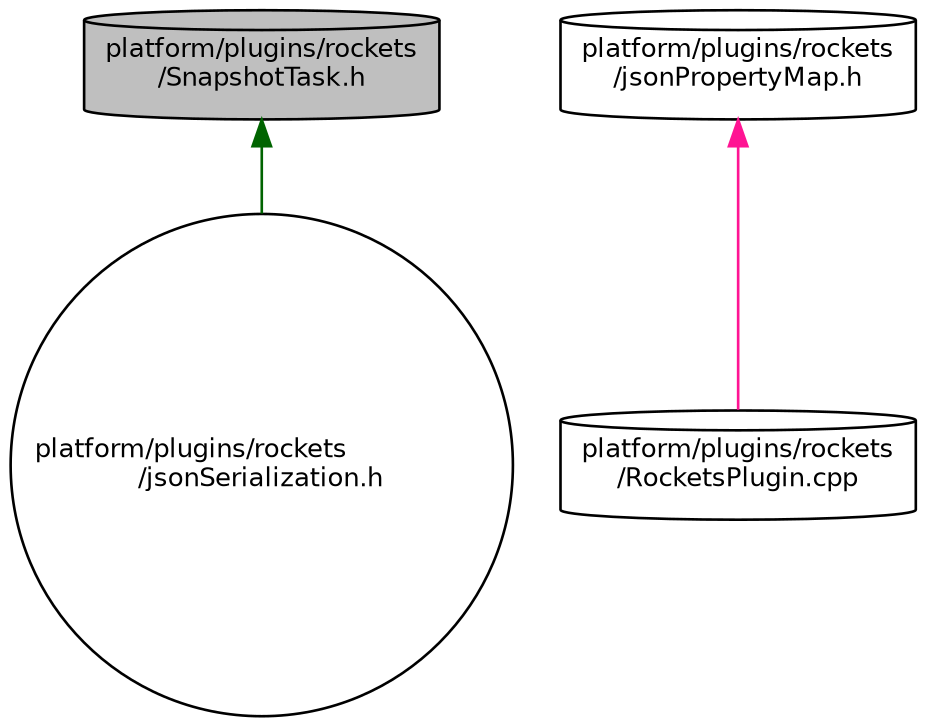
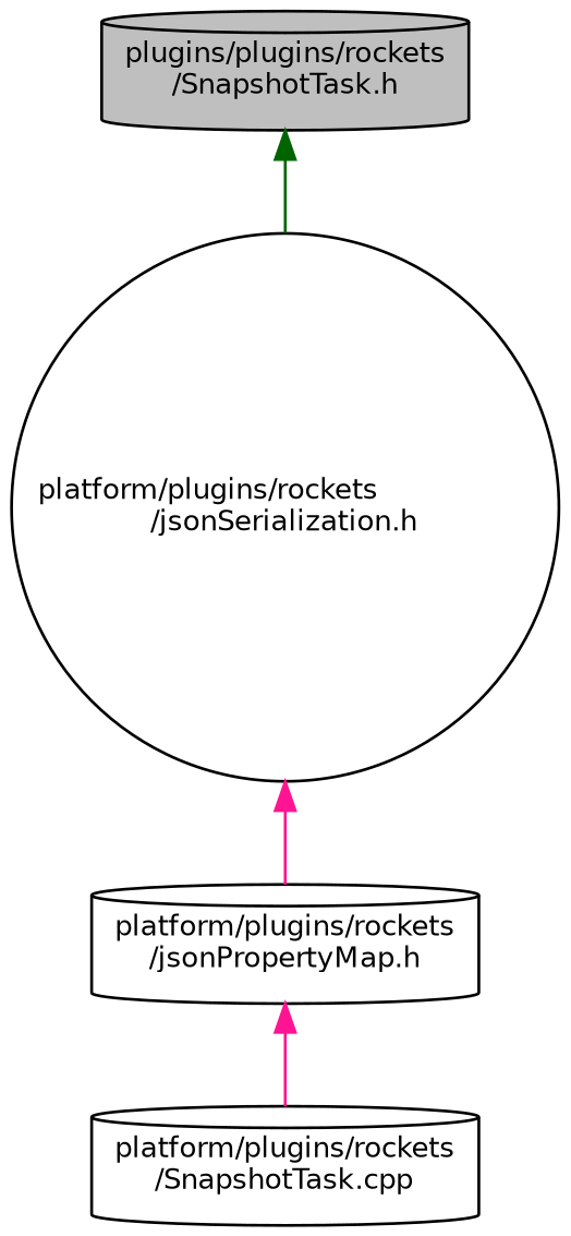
  digraph {
    node [color=black fillcolor=white fontname=Helvetica fontsize=10 shape=cylinder style=filled]
    edge [color=deeppink dir=back fontname=Helvetica fontsize=10 labelfontname=Helvetica labelfontsize=10 style=solid]
-   n1 [fillcolor=grey75 fontcolor=black height=0.2 label="platform/plugins/rockets\l/SnapshotTask.h" width=0.4]
+   n1 [fillcolor=grey75 fontcolor=black height=0.2 label="plugins/plugins/rockets\l/SnapshotTask.h" width=0.4]
    n2 [height=0.2 label="platform/plugins/rockets\l/jsonSerialization.h" shape=circle width=0.4]
    n3 [height=0.2 label="platform/plugins/rockets\l/jsonPropertyMap.h" width=0.4]
-   n4 [height=0.2 label="platform/plugins/rockets\l/RocketsPlugin.cpp" width=0.4]
+   n4 [height=0.2 label="platform/plugins/rockets\l/SnapshotTask.cpp" width=0.4]
    n1 -> n2 [color=darkgreen]
+   n2 -> n3
    n3 -> n4
  }
